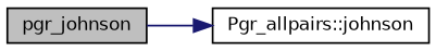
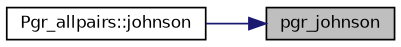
  digraph {
    rankdir=LR
    node [color=black fontname=Helvetica fontsize=10 shape=record style=filled]
    n1 [fillcolor=grey75 fontcolor=black height=0.2 label=pgr_johnson width=0.4]
    n2 [fillcolor=white height=0.2 label="Pgr_allpairs::johnson" width=0.4]
-   n1 -> n2 [color=midnightblue fontname=Helvetica fontsize=10 labelfontname=Helvetica labelfontsize=10 style=solid]
+   n2 -> n1 [color=midnightblue fontname=Helvetica fontsize=10 labelfontname=Helvetica labelfontsize=10 style=solid]
  }
